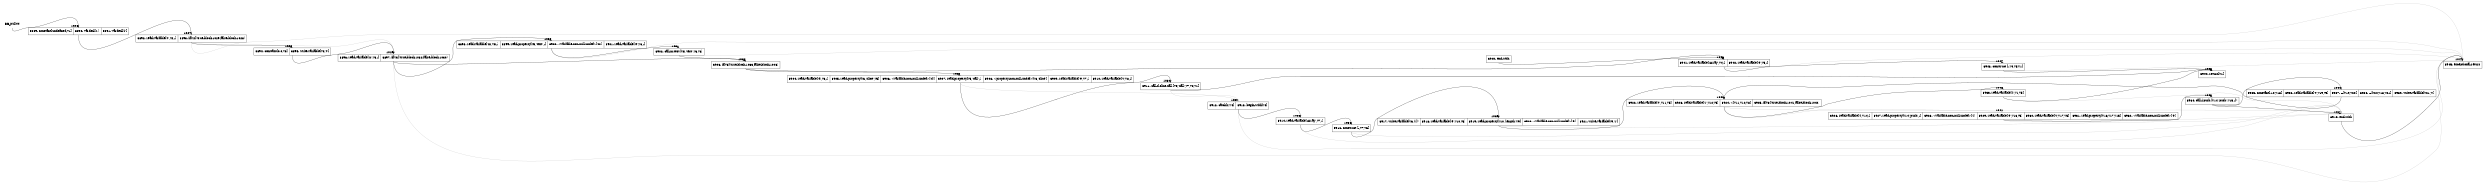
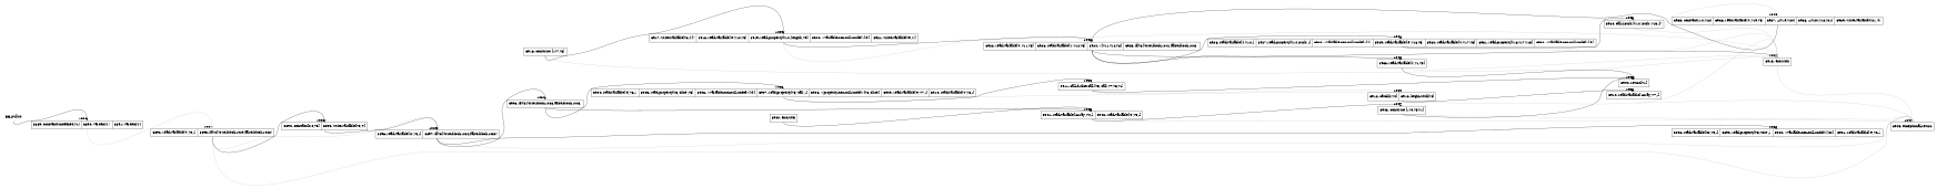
  digraph {
    rankdir=LR
    node [shape=record]
    edge [headport=n tailport=s]
    n1 [label=BB_null44 shape=none]
    n2 [label="{3889: constant[undefined,v1]|3890: vardecl['r']|3891: vardecl['i']}"]
    n3 [label="{3892: read-variable['t',v2,-]|3893: if[v2](true-block:1029,false-block:1028)}"]
    n4 [label="{3896: read-variable['n',v3,-]|3897: if[v3](true-block:1032,false-block:1030)}"]
    n5 [label="{3894: constant[0.0,v3]|3895: write-variable[v3,'t']}"]
    n6 [label="{3945: exceptional-return}"]
    n7 [label="{3903: if[v3](true-block:1033,false-block:1046)}"]
    n8 [label="{3898: read-variable['m',v5,-]|3899: read-property[v5,'test',-]|3900: \<variable-non-null-undef\>['m']|3901: read-variable['e',v6,-]}"]
    n9 [label="{3904: read-variable['d',v6,-]|3905: read-property[v6,'slice',v5]|3906: \<variable-non-null-undef\>['d']|3907: read-property[v5,'call',-]|3908: \<property-non-null-undef\>[v6,'slice']|3909: read-variable['e',v7,-]|3910: read-variable['t',v8,-]}"]
    n10 [label="{3941: read-variable['Array',v4,-]|3942: read-variable['e',v5,-]}"]
-   n11 [label="{3902: call-m.test [v5,'test',v6,v3]}"]
    n12 [label="{3911: call-d.slice.call [v5,'call',v7,v8,v1]}"]
    n13 [label="{3912: catch[s,v4]|3913: begin-with[v4]}"]
    n14 [label="{3943: construct [-,v4,v5,v1]}"]
    n15 [label="{3944: return[v1]}"]
    n16 [label="{3914: read-variable['Array',v7,-]}"]
    n17 [label="{3916: construct [-,v7,v6]}"]
    n18 [label="{3915: end-with}"]
    n19 [label="{3917: write-variable[v6,'i']*|3918: read-variable['e',v10,v5]|3919: read-property[v10,'length',v9]|3920: \<variable-non-null-undef\>['e']|3921: write-variable[v9,'r']}"]
    n20 [label="{3922: read-variable['t',v11,v5]|3923: read-variable['r',v12,v5]|3924: \<[v11,v12,v8]|3925: if[v8](true-block:1041,false-block:1042)}"]
    n21 [label="{3926: read-variable['i',v14,-]|3927: read-property[v14,'push',-]|3928: \<variable-non-null-undef\>['i']|3929: read-variable['e',v16,v5]|3930: read-variable['t',v17,v5]|3931: read-property[v16,v17,v15]|3932: \<variable-non-null-undef\>['e']}"]
    n22 [label="{3933: read-variable['i',v1,v5]}"]
    n23 [label="{3934: call-i.push [v14,'push',v15,-]*}"]
    n24 [label="{3935: constant[1.0,v18]|3936: read-variable['t',v19,v5]|3937: +[v19,v20]|3938: +[v20,v18,v21]|3939: write-variable[v21,'t']}"]
    n25 [label="{3940: end-with}"]
    n1 -> n2 [headlabel="    1026"]
-   n2 -> n3 [headlabel="      1027"]
+   n2 -> n3 [headlabel="      1027" color=gray]
    n3 -> n4 [color=gray headlabel="      1029"]
    n3 -> n5 [headlabel="      1028"]
    n3 -> n6 [color=gray headlabel="      1049"]
    n4 -> n6 [color=gray]
    n4 -> n7 [headlabel="      1032"]
    n4 -> n8 [headlabel="      1030"]
    n5 -> n4
    n7 -> n9 [headlabel="      1033"]
    n7 -> n10 [headlabel="      1046"]
    n8 -> n6 [color=gray]
-   n8 -> n11 [headlabel="      1031"]
    n9 -> n12 [headlabel="      1034"]
    n9 -> n13 [color=gray headlabel="      1035"]
    n10 -> n6 [color=gray]
    n10 -> n14 [headlabel="      1047"]
-   n11 -> n6 [color=gray]
-   n11 -> n7
    n12 -> n13 [color=gray]
    n12 -> n15 [headlabel="      1048"]
    n13 -> n6 [color=gray]
    n13 -> n16 [headlabel="      1036"]
    n14 -> n6 [color=gray]
    n14 -> n15
-   n16 -> n17 [headlabel="      1038"]
    n16 -> n18 [color=gray headlabel="      1037"]
    n17 -> n18 [color=gray]
    n17 -> n19 [headlabel="      1039"]
-   n18 -> n6
+   n18 -> n6 [color=gray]
    n19 -> n18 [color=gray]
    n19 -> n20 [headlabel="      1040"]
-   n20 -> n18 [color=gray]
-   n20 -> n21 [headlabel="      1041" color=gray]
+   n20 -> n18 [color=black]
+   n20 -> n21 [headlabel="      1041"]
    n20 -> n22 [headlabel="      1042"]
    n21 -> n18 [color=gray]
    n21 -> n23 [headlabel="      1043"]
    n22 -> n15
    n22 -> n18 [color=gray]
-   n23 -> n18 [color=black]
-   n23 -> n24 [headlabel="      1044"]
+   n23 -> n18 [color=gray]
+   n23 -> n24 [headlabel="      1044" color=gray]
    n24 -> n20
    n25 -> n10
  }
